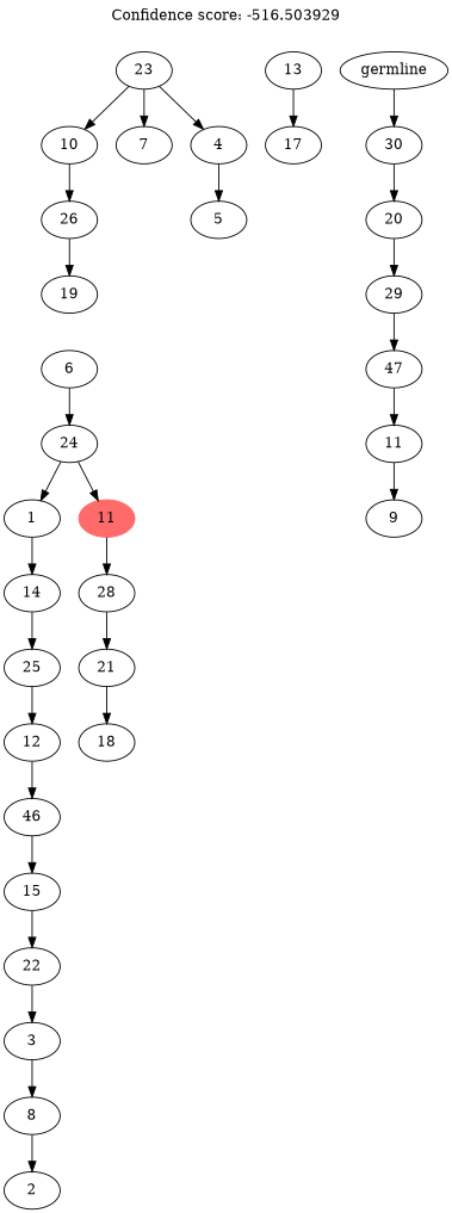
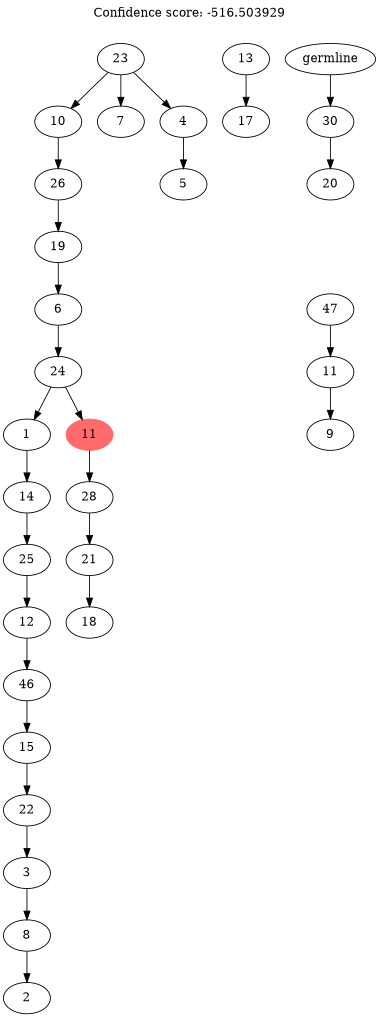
  digraph {
    label="Confidence score: -516.503929"
    labelloc=t
    n1 [label=8]
    n2 [label=2]
    n3 [label=3]
    n4 [label=22]
    n5 [label=15]
    n6 [label=46]
    n7 [label=12]
    n8 [label=25]
    n9 [label=14]
    n10 [label=1]
    n11 [label=21]
    n12 [label=18]
    n13 [label=28]
    n14 [color=indianred1 label=11 style=filled]
    n15 [label=24]
    n16 [label=6]
    n17 [label=19]
    n18 [label=26]
    n19 [label=10]
    n20 [label=13]
    n21 [label=17]
    n22 [label=7]
    n23 [label=4]
    n24 [label=5]
    n25 [label=23]
    n26 [label=9]
    n27 [label=11]
    n28 [label=47]
-   n29 [label=29]
    n30 [label=20]
    n31 [label=30]
    n32 [label=germline]
    n1 -> n2
    n3 -> n1
    n4 -> n3
    n5 -> n4
    n6 -> n5
    n7 -> n6
    n8 -> n7
    n9 -> n8
    n10 -> n9
    n11 -> n12
    n13 -> n11
    n14 -> n13
    n15 -> n10
    n15 -> n14
    n16 -> n15
+   n17 -> n16
    n18 -> n17
    n19 -> n18
    n20 -> n21
    n23 -> n24
    n25 -> n19
    n25 -> n22
    n25 -> n23
    n27 -> n26
    n28 -> n27
-   n29 -> n28
-   n30 -> n29
    n31 -> n30
    n32 -> n31
  }
